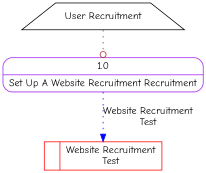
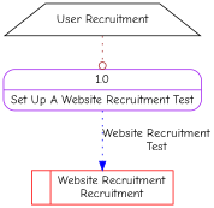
  digraph {
    fontname="Comic Neue"
    node [fontname="Comic Neue"]
    edge [fontname="Comic Neue" style=dotted]
-   n1 [color=red label="<f0>  |<f1> Website Recruitment\nTest " shape=record]
+   n1 [color=red label="<f0>  |<f1> Website Recruitment\nRecruitment " shape=record]
    n2 [color=black label="User Recruitment" shape=trapezium]
-   n3 [color=purple label="{<f0> 1.0|<f1> Set Up A Website Recruitment Recruitment }" shape=Mrecord]
+   n3 [color=purple label="{<f0> 1.0|<f1> Set Up A Website Recruitment Test }" shape=Mrecord]
    n2 -> n3 [arrowhead=odot color=brown]
    n3 -> n1 [arrowhead=normal color=blue label="Website Recruitment\nTest"]
  }
